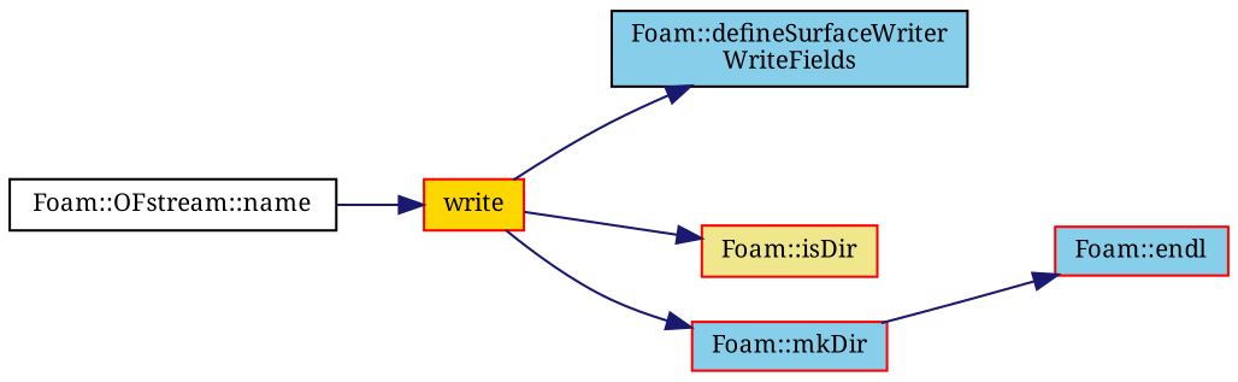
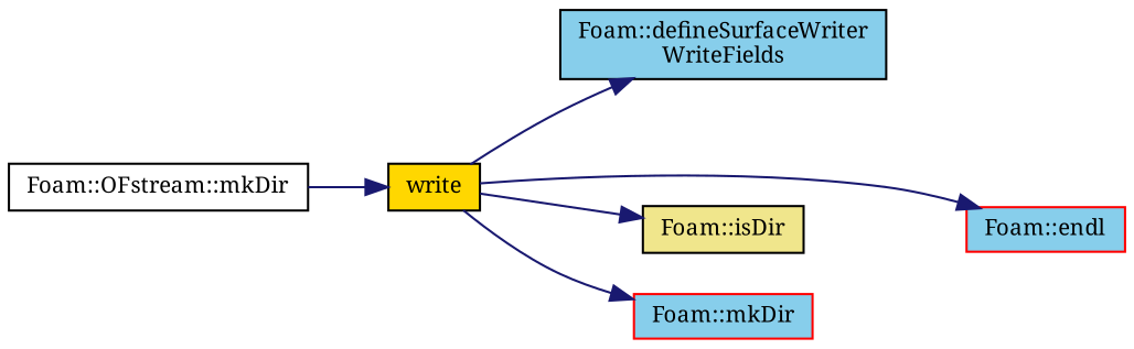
  digraph {
    fontname="Noto Serif"
    rankdir=LR
    node [color=black fillcolor=skyblue fontname="Noto Serif" fontsize=10 shape=record style=filled]
    edge [color=midnightblue fontname="Noto Serif" fontsize=10 labelfontname=FreeSans labelfontsize=10 style=solid]
-   n1 [color=red fillcolor=gold fontcolor=black height=0.2 label=write width=0.4]
+   n1 [fillcolor=gold fontcolor=black height=0.2 label=write width=0.4]
    n2 [height=0.2 label="Foam::defineSurfaceWriter\lWriteFields" width=0.4]
    n3 [color=red height=0.2 label="Foam::endl" width=0.4]
-   n4 [color=red fillcolor=khaki height=0.2 label="Foam::isDir" width=0.4]
+   n4 [fillcolor=khaki height=0.2 label="Foam::isDir" width=0.4]
    n5 [color=red height=0.2 label="Foam::mkDir" width=0.4]
-   n6 [fillcolor=white height=0.2 label="Foam::OFstream::name" width=0.4]
+   n6 [fillcolor=white height=0.2 label="Foam::OFstream::mkDir" width=0.4]
    n1 -> n2
-   n5 -> n3
+   n1 -> n3
    n1 -> n4
    n1 -> n5
    n6 -> n1
  }
